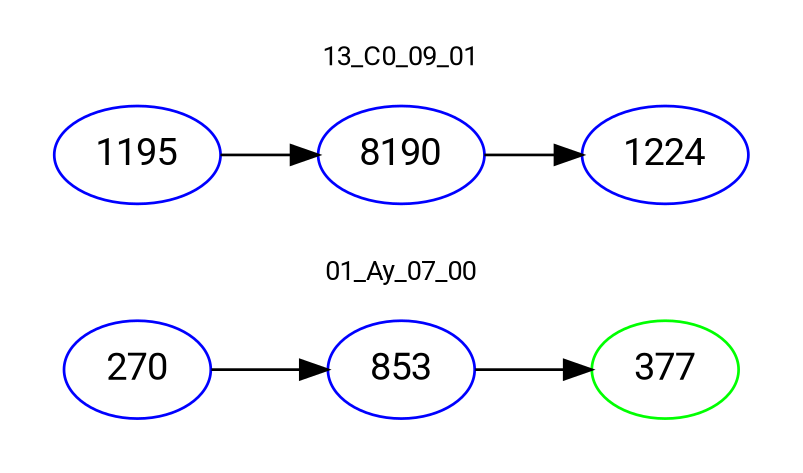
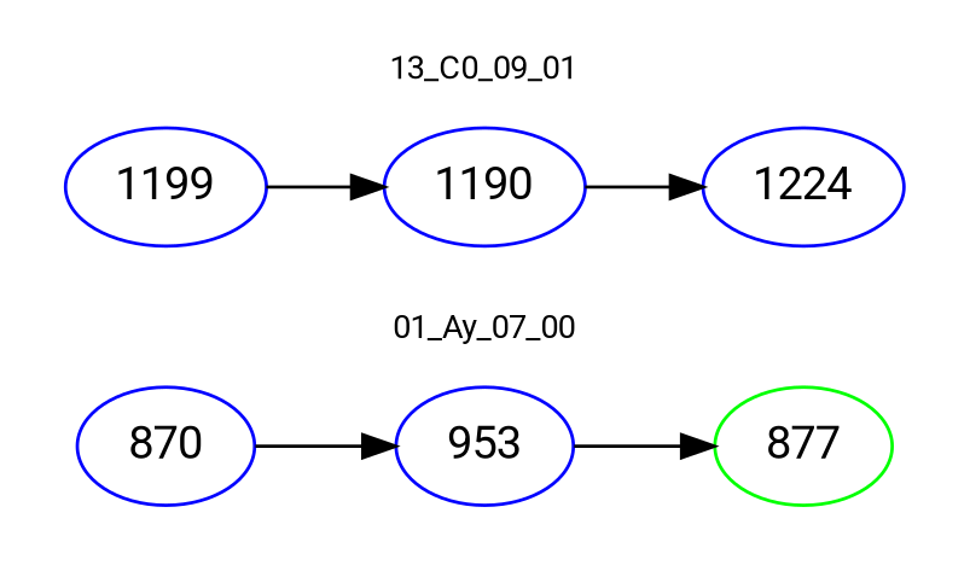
  digraph {
    fontname=Roboto
    rankdir=LR
    node [color=blue fontname=Roboto]
    edge [color=black fontname=Roboto]
-   n1 [label=270]
-   n2 [label=853]
-   n3 [color=green label=377]
-   n4 [label=1195]
-   n5 [label=8190]
+   n1 [label=870]
+   n2 [label=953]
+   n3 [color=green label=877]
+   n4 [label=1199]
+   n5 [label=1190]
    n6 [label=1224]
    subgraph cluster_1 {
      color=white
      fontsize=10
      label="01_Ay_07_00"
      n1
      n2
      n3
    }
    subgraph cluster_2 {
      color=white
      fontsize=10
      label="13_C0_09_01"
      n4
      n5
      n6
    }
    n1 -> n2
    n2 -> n3
    n4 -> n5
    n5 -> n6
  }
